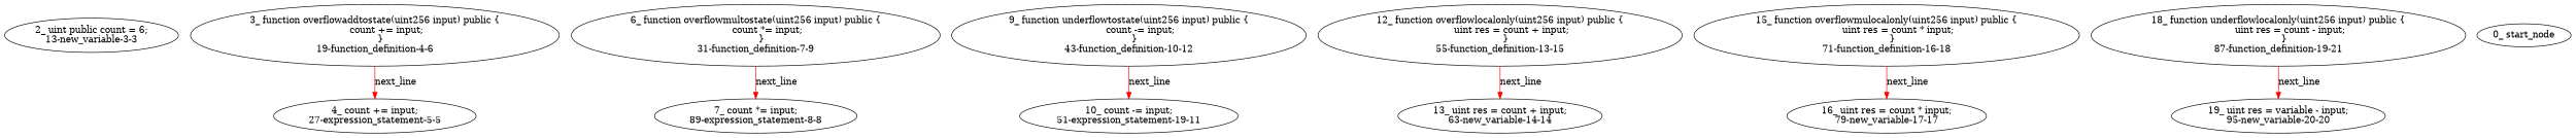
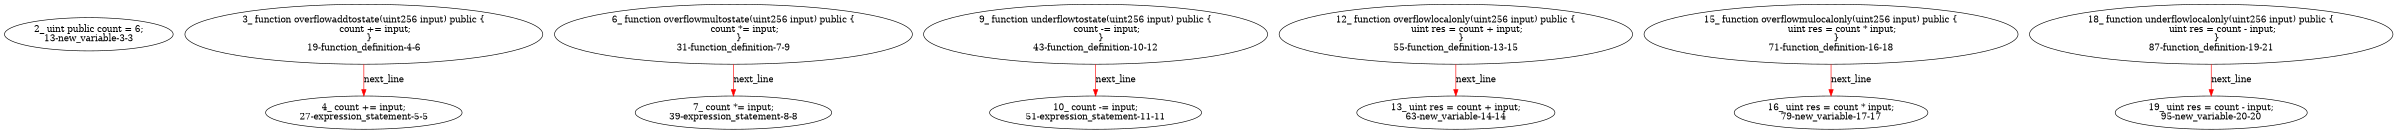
  digraph {
    node [type_label=function_definition]
    edge [color=red controlflow_type=next_line edge_type=CFG_edge]
    n1 [label="2_ uint public count = 6;\n13-new_variable-3-3" type_label=new_variable]
    n2 [label="3_ function overflowaddtostate(uint256 input) public {\n        count += input;\n    }\n19-function_definition-4-6" method="overflowaddtostate(uint256 input)"]
    n3 [label="4_ count += input;\n27-expression_statement-5-5" method="overflowaddtostate(uint256 input)" type_label=expression_statement]
    n4 [label="6_ function overflowmultostate(uint256 input) public {\n        count *= input;\n    }\n31-function_definition-7-9" method="overflowmultostate(uint256 input)"]
-   n5 [label="7_ count *= input;\n89-expression_statement-8-8" method="overflowmultostate(uint256 input)" type_label=expression_statement]
+   n5 [label="7_ count *= input;\n39-expression_statement-8-8" method="overflowmultostate(uint256 input)" type_label=expression_statement]
    n6 [label="9_ function underflowtostate(uint256 input) public {\n        count -= input;\n    }\n43-function_definition-10-12" method="underflowtostate(uint256 input)"]
-   n7 [label="10_ count -= input;\n51-expression_statement-19-11" method="underflowtostate(uint256 input)" type_label=expression_statement]
+   n7 [label="10_ count -= input;\n51-expression_statement-11-11" method="underflowtostate(uint256 input)" type_label=expression_statement]
    n8 [label="12_ function overflowlocalonly(uint256 input) public {\n        uint res = count + input;\n    }\n55-function_definition-13-15" method="overflowlocalonly(uint256 input)"]
    n9 [label="13_ uint res = count + input;\n63-new_variable-14-14" method="overflowlocalonly(uint256 input)" type_label=new_variable]
    n10 [label="15_ function overflowmulocalonly(uint256 input) public {\n        uint res = count * input;\n    }\n71-function_definition-16-18" method="overflowmulocalonly(uint256 input)"]
    n11 [label="16_ uint res = count * input;\n79-new_variable-17-17" method="overflowmulocalonly(uint256 input)" type_label=new_variable]
    n12 [label="18_ function underflowlocalonly(uint256 input) public {\n       	uint res = count - input;\n    }\n87-function_definition-19-21" method="underflowlocalonly(uint256 input)"]
-   n13 [label="19_ uint res = variable - input;\n95-new_variable-20-20" method="underflowlocalonly(uint256 input)" type_label=new_variable]
-   n14 [label="0_ start_node" type_label=start]
+   n13 [label="19_ uint res = count - input;\n95-new_variable-20-20" method="underflowlocalonly(uint256 input)" type_label=new_variable]
    n2 -> n3 [label=next_line]
    n4 -> n5 [label=next_line]
    n6 -> n7 [label=next_line]
    n8 -> n9 [label=next_line]
    n10 -> n11 [label=next_line]
    n12 -> n13 [label=next_line]
  }
